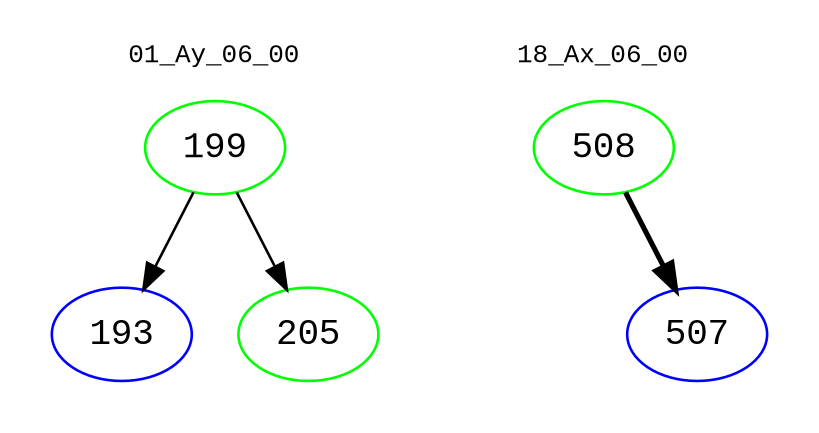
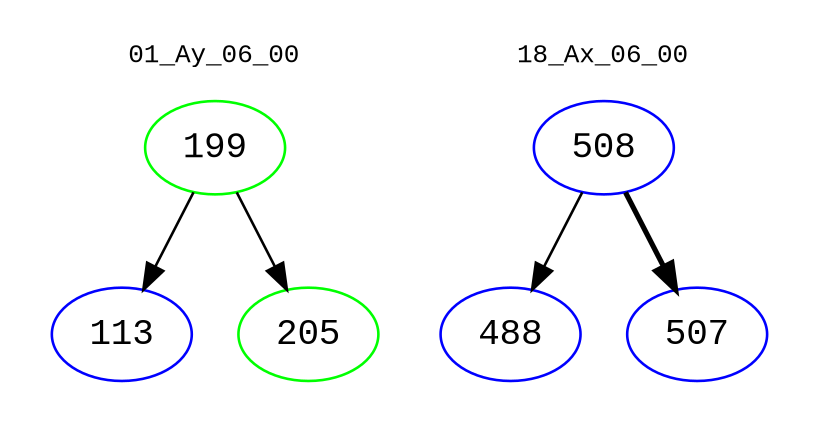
  digraph {
    fontname="Liberation Mono"
    node [color=blue fontname="Liberation Mono"]
    edge [color=black fontname="Liberation Mono" style=solid]
    n1 [color=green label=199]
-   n2 [label=193]
+   n2 [label=113]
    n3 [color=green label=205]
-   n4 [color=green label=508]
+   n4 [label=508]
+   n5 [label=488]
    n6 [label=507]
    subgraph cluster_1 {
      color=white
      fontsize=10
      label="01_Ay_06_00"
      n1
      n2
      n3
    }
    subgraph cluster_2 {
      color=white
      fontsize=10
      label="18_Ax_06_00"
      n4
+     n5
      n6
    }
    n1 -> n2
    n1 -> n3
+   n4 -> n5
    n4 -> n6 [style=bold]
  }
